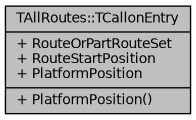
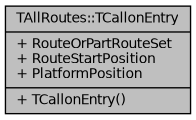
  digraph {
-   n1 [color=black fillcolor=grey75 fontcolor=black fontname=Helvetica fontsize=10 height=0.2 label="{TAllRoutes::TCallonEntry\n|+ RouteOrPartRouteSet\l+ RouteStartPosition\l+ PlatformPosition\l|+ PlatformPosition()\l}" shape=record style=filled width=0.4]
+   n1 [color=black fillcolor=grey75 fontcolor=black fontname=Helvetica fontsize=10 height=0.2 label="{TAllRoutes::TCallonEntry\n|+ RouteOrPartRouteSet\l+ RouteStartPosition\l+ PlatformPosition\l|+ TCallonEntry()\l}" shape=record style=filled width=0.4]
  }
